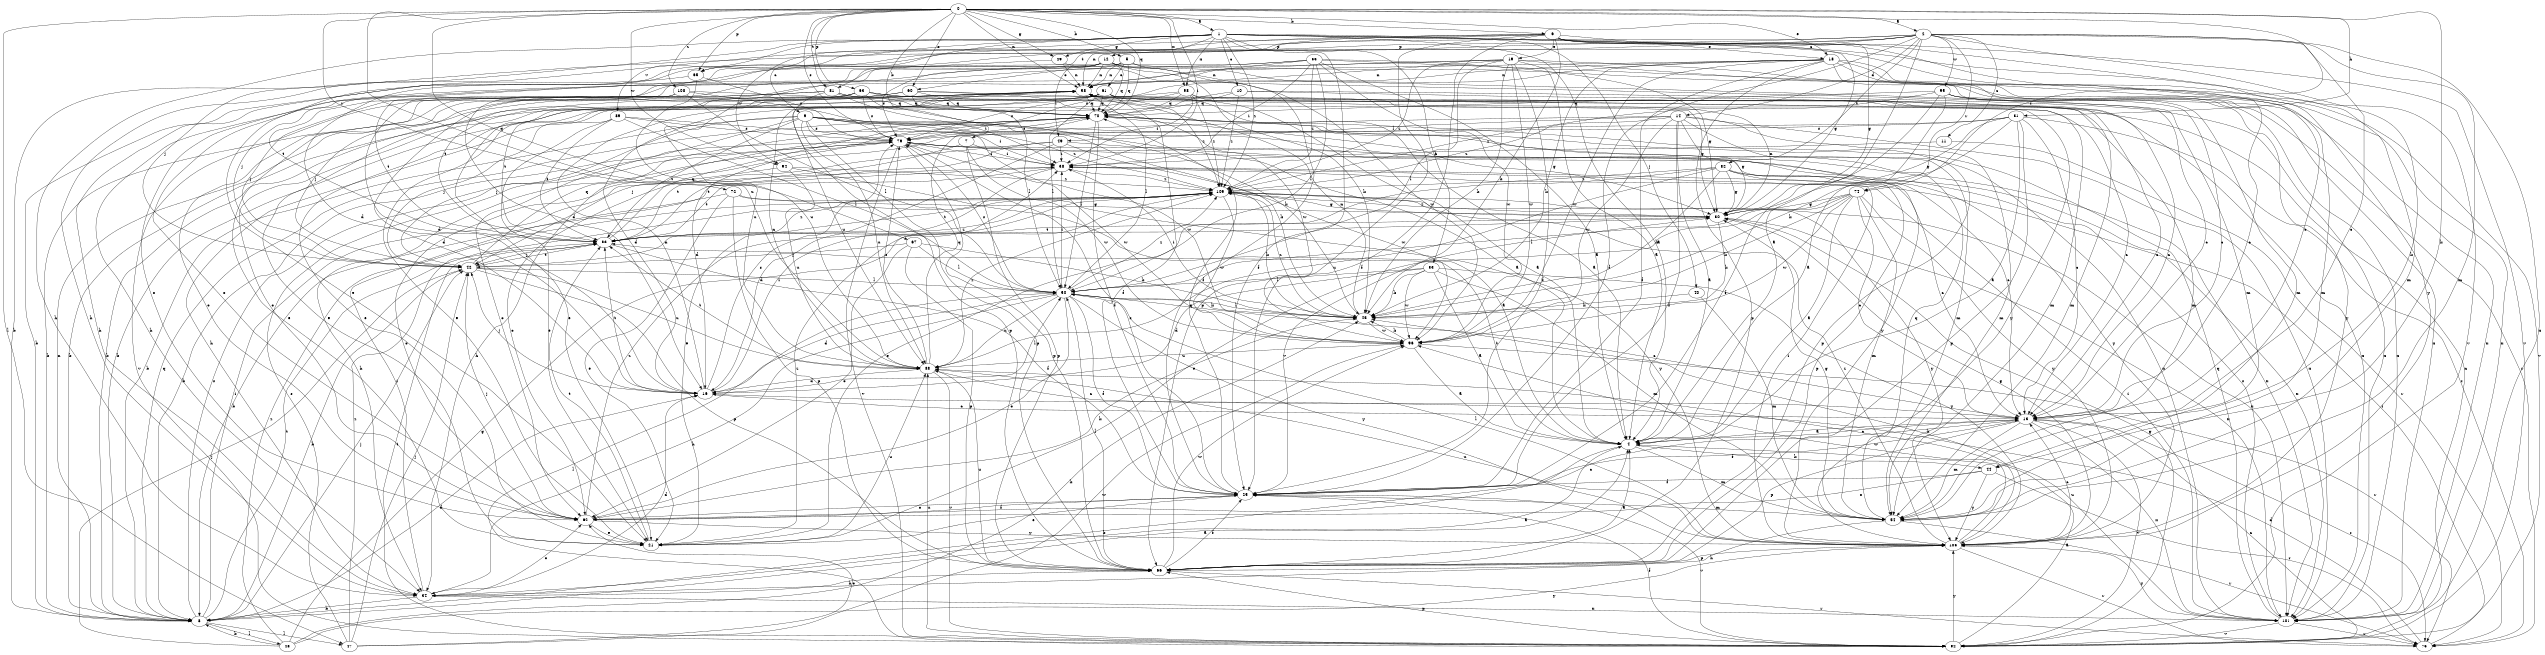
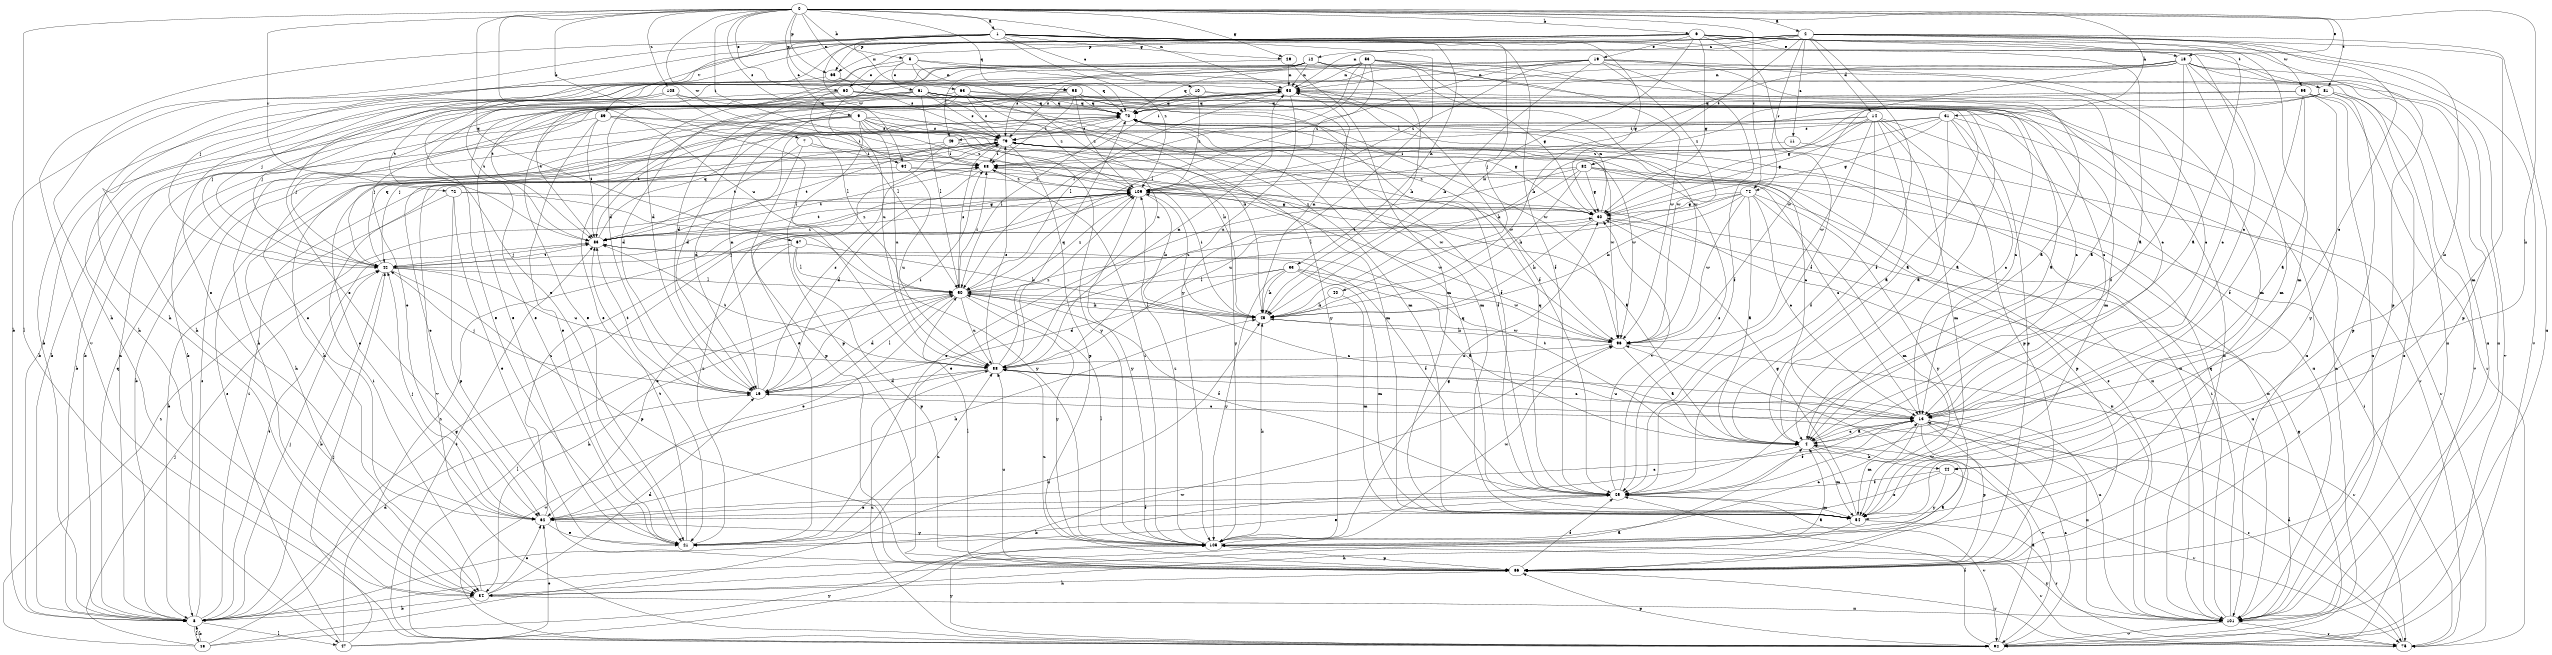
  strict digraph {
    0
    1
    2
    5
    6
    7
    18
    29
    31
    38
    44
    47
    58
    60
    63
    65
    67
    70
    72
    74
    79
    81
    88
    94
    98
    108
    4
    9
    10
    25
    30
    33
    34
    40
    42
    89
    92
    105
    109
    8
    11
    12
    13
    14
    16
    54
    82
    95
    101
    61
    62
    19
    21
    45
    66
    83
    96
    75
    50
    53
    48
    49
    0 -> 1 [label=a]
    0 -> 2 [label=a]
    0 -> 5 [label=b]
    0 -> 6 [label=b]
    0 -> 7 [label=b]
    0 -> 18 [label=e]
    0 -> 29 [label=g]
    0 -> 31 [label=h]
    0 -> 38 [label=i]
    0 -> 44 [label=k]
    0 -> 47 [label=l]
    0 -> 58 [label=n]
    0 -> 60 [label=o]
    0 -> 63 [label=p]
    0 -> 65 [label=p]
    0 -> 67 [label=q]
    0 -> 70 [label=q]
    0 -> 72 [label=r]
    0 -> 74 [label=r]
    0 -> 79 [label=s]
    0 -> 81 [label=t]
    0 -> 88 [label=u]
    0 -> 94 [label=w]
    0 -> 98 [label=x]
    0 -> 108 [label=z]
    1 -> 29 [label=g]
    1 -> 81 [label=t]
    1 -> 94 [label=w]
    1 -> 98 [label=x]
    1 -> 4 [label=a]
    1 -> 9 [label=c]
    1 -> 10 [label=c]
    1 -> 25 [label=f]
    1 -> 30 [label=g]
    1 -> 33 [label=h]
    1 -> 34 [label=h]
    1 -> 40 [label=j]
    1 -> 42 [label=j]
    1 -> 89 [label=v]
    1 -> 92 [label=v]
    1 -> 105 [label=y]
    1 -> 109 [label=z]
    2 -> 44 [label=k]
    2 -> 58 [label=n]
    2 -> 65 [label=p]
    2 -> 74 [label=r]
    2 -> 4 [label=a]
    2 -> 25 [label=f]
    2 -> 8 [label=b]
    2 -> 11 [label=c]
    2 -> 12 [label=c]
    2 -> 13 [label=c]
    2 -> 14 [label=d]
    2 -> 16 [label=d]
    2 -> 54 [label=m]
    2 -> 82 [label=t]
    2 -> 95 [label=w]
    2 -> 101 [label=x]
    5 -> 58 [label=n]
    5 -> 60 [label=o]
    5 -> 70 [label=q]
    5 -> 25 [label=f]
    5 -> 101 [label=x]
    5 -> 61 [label=o]
    5 -> 62 [label=o]
    6 -> 18 [label=e]
    6 -> 65 [label=p]
    6 -> 25 [label=f]
    6 -> 30 [label=g]
    6 -> 34 [label=h]
    6 -> 92 [label=v]
    6 -> 13 [label=c]
    6 -> 16 [label=d]
    6 -> 54 [label=m]
    6 -> 19 [label=e]
    6 -> 21 [label=e]
    6 -> 45 [label=k]
    6 -> 66 [label=p]
    7 -> 38 [label=i]
    7 -> 66 [label=p]
    7 -> 83 [label=t]
    7 -> 96 [label=w]
    18 -> 58 [label=n]
    18 -> 79 [label=s]
    18 -> 25 [label=f]
    18 -> 92 [label=v]
    18 -> 13 [label=c]
    18 -> 54 [label=m]
    18 -> 101 [label=x]
    18 -> 45 [label=k]
    18 -> 66 [label=p]
    18 -> 83 [label=t]
    18 -> 96 [label=w]
    29 -> 58 [label=n]
    29 -> 88 [label=u]
    29 -> 54 [label=m]
    31 -> 79 [label=s]
    31 -> 4 [label=a]
    31 -> 30 [label=g]
    31 -> 42 [label=j]
    31 -> 13 [label=c]
    31 -> 45 [label=k]
    31 -> 66 [label=p]
    31 -> 75 [label=r]
    38 -> 109 [label=z]
    38 -> 16 [label=d]
    38 -> 83 [label=t]
    44 -> 25 [label=f]
    44 -> 105 [label=y]
    44 -> 62 [label=o]
    44 -> 75 [label=r]
    47 -> 79 [label=s]
    47 -> 42 [label=j]
    47 -> 109 [label=z]
    47 -> 62 [label=o]
    47 -> 96 [label=w]
    58 -> 70 [label=q]
    58 -> 88 [label=u]
    58 -> 4 [label=a]
    58 -> 8 [label=b]
    58 -> 54 [label=m]
    58 -> 62 [label=o]
    58 -> 21 [label=e]
    58 -> 50 [label=l]
    60 -> 70 [label=q]
    60 -> 42 [label=j]
    60 -> 54 [label=m]
    60 -> 21 [label=e]
    60 -> 96 [label=w]
    60 -> 50 [label=l]
    63 -> 70 [label=q]
    63 -> 79 [label=s]
    63 -> 105 [label=y]
    63 -> 8 [label=b]
    63 -> 13 [label=c]
    63 -> 16 [label=d]
    63 -> 21 [label=e]
    63 -> 45 [label=k]
    65 -> 79 [label=s]
    65 -> 88 [label=u]
    65 -> 34 [label=h]
    67 -> 42 [label=j]
    67 -> 62 [label=o]
    67 -> 45 [label=k]
    67 -> 66 [label=p]
    67 -> 50 [label=l]
    70 -> 79 [label=s]
    70 -> 25 [label=f]
    70 -> 30 [label=g]
    70 -> 16 [label=d]
    70 -> 101 [label=x]
    70 -> 50 [label=l]
    72 -> 30 [label=g]
    72 -> 105 [label=y]
    72 -> 8 [label=b]
    72 -> 21 [label=e]
    72 -> 66 [label=p]
    74 -> 4 [label=a]
    74 -> 30 [label=g]
    74 -> 105 [label=y]
    74 -> 13 [label=c]
    74 -> 54 [label=m]
    74 -> 21 [label=e]
    74 -> 45 [label=k]
    74 -> 96 [label=w]
    74 -> 50 [label=l]
    79 -> 38 [label=i]
    79 -> 34 [label=h]
    79 -> 92 [label=v]
    79 -> 8 [label=b]
    79 -> 13 [label=c]
    79 -> 101 [label=x]
    79 -> 66 [label=p]
    79 -> 96 [label=w]
    81 -> 38 [label=i]
    81 -> 70 [label=q]
    81 -> 30 [label=g]
    81 -> 92 [label=v]
-   81 -> 62 [label=o]
+   81 -> 101 [label=o]
    81 -> 66 [label=p]
    88 -> 58 [label=n]
    88 -> 70 [label=q]
    88 -> 79 [label=s]
    88 -> 92 [label=v]
    88 -> 109 [label=z]
    88 -> 13 [label=c]
    88 -> 16 [label=d]
    88 -> 83 [label=t]
    94 -> 88 [label=u]
    94 -> 4 [label=a]
    94 -> 109 [label=z]
    94 -> 62 [label=o]
    98 -> 38 [label=i]
    98 -> 70 [label=q]
    98 -> 4 [label=a]
    98 -> 109 [label=z]
    98 -> 8 [label=b]
    98 -> 13 [label=c]
    98 -> 21 [label=e]
    108 -> 70 [label=q]
    108 -> 4 [label=a]
    108 -> 42 [label=j]
    108 -> 83 [label=t]
    108 -> 50 [label=l]
    4 -> 44 [label=k]
    4 -> 8 [label=b]
    4 -> 13 [label=c]
    4 -> 54 [label=m]
    4 -> 83 [label=t]
    9 -> 79 [label=s]
    9 -> 88 [label=u]
    9 -> 42 [label=j]
    9 -> 105 [label=y]
    9 -> 109 [label=z]
    9 -> 8 [label=b]
    9 -> 54 [label=m]
    9 -> 62 [label=o]
    9 -> 45 [label=k]
    9 -> 66 [label=p]
    9 -> 83 [label=t]
    9 -> 96 [label=w]
    10 -> 70 [label=q]
    10 -> 34 [label=h]
    10 -> 109 [label=z]
    10 -> 54 [label=m]
    10 -> 101 [label=x]
    25 -> 70 [label=q]
    25 -> 79 [label=s]
    25 -> 30 [label=v]
    25 -> 92 [label=v]
    25 -> 54 [label=m]
    25 -> 62 [label=o]
    25 -> 21 [label=e]
    30 -> 58 [label=n]
    30 -> 109 [label=z]
    30 -> 101 [label=x]
    30 -> 45 [label=k]
    30 -> 83 [label=t]
    33 -> 4 [label=a]
    33 -> 105 [label=y]
    33 -> 16 [label=d]
    33 -> 54 [label=m]
    33 -> 45 [label=k]
    33 -> 96 [label=w]
    33 -> 50 [label=l]
    34 -> 38 [label=i]
    34 -> 4 [label=a]
    34 -> 8 [label=b]
    34 -> 16 [label=d]
    34 -> 101 [label=x]
    34 -> 62 [label=o]
    40 -> 54 [label=m]
    40 -> 45 [label=k]
    42 -> 70 [label=q]
    42 -> 88 [label=u]
    42 -> 109 [label=z]
    42 -> 8 [label=b]
    42 -> 66 [label=p]
    42 -> 83 [label=t]
    42 -> 50 [label=l]
    89 -> 38 [label=i]
    89 -> 79 [label=s]
    89 -> 42 [label=j]
    89 -> 21 [label=e]
    89 -> 83 [label=t]
    89 -> 50 [label=l]
    92 -> 58 [label=n]
    92 -> 88 [label=u]
    92 -> 4 [label=a]
    92 -> 25 [label=f]
    92 -> 30 [label=g]
    92 -> 105 [label=y]
    92 -> 13 [label=c]
    92 -> 66 [label=p]
    92 -> 83 [label=t]
    92 -> 50 [label=l]
    105 -> 38 [label=i]
    105 -> 88 [label=u]
    105 -> 30 [label=g]
    105 -> 109 [label=z]
    105 -> 13 [label=c]
    105 -> 45 [label=k]
    105 -> 66 [label=p]
    105 -> 96 [label=w]
    105 -> 75 [label=r]
    105 -> 50 [label=l]
    109 -> 30 [label=g]
    109 -> 105 [label=y]
    109 -> 101 [label=x]
    109 -> 45 [label=k]
    109 -> 83 [label=t]
    109 -> 96 [label=w]
    8 -> 38 [label=i]
    8 -> 47 [label=l]
    8 -> 58 [label=n]
    8 -> 70 [label=q]
    8 -> 79 [label=s]
    8 -> 4 [label=a]
    8 -> 42 [label=j]
    8 -> 16 [label=d]
    8 -> 83 [label=t]
    8 -> 48 [label=l]
    11 -> 38 [label=i]
    11 -> 75 [label=r]
    12 -> 58 [label=n]
    12 -> 70 [label=q]
    12 -> 79 [label=s]
    12 -> 8 [label=b]
    12 -> 13 [label=c]
    12 -> 62 [label=o]
    12 -> 45 [label=k]
    12 -> 96 [label=w]
    12 -> 49 [label=l]
+   13 -> 88 [label=u]
    13 -> 4 [label=a]
    13 -> 25 [label=f]
    13 -> 92 [label=v]
    13 -> 54 [label=m]
    13 -> 101 [label=x]
    13 -> 66 [label=p]
    13 -> 75 [label=r]
    14 -> 4 [label=a]
    14 -> 25 [label=f]
    14 -> 30 [label=g]
    14 -> 34 [label=h]
    14 -> 109 [label=z]
    14 -> 54 [label=m]
    14 -> 101 [label=x]
    14 -> 66 [label=p]
    14 -> 96 [label=w]
    14 -> 49 [label=l]
    16 -> 38 [label=i]
    16 -> 58 [label=n]
    16 -> 79 [label=s]
    16 -> 42 [label=j]
    16 -> 13 [label=c]
    16 -> 83 [label=t]
    16 -> 50 [label=l]
    54 -> 70 [label=q]
    54 -> 30 [label=g]
    54 -> 34 [label=h]
    54 -> 75 [label=r]
    82 -> 88 [label=u]
    82 -> 30 [label=g]
    82 -> 109 [label=z]
    82 -> 13 [label=c]
    82 -> 101 [label=x]
    82 -> 21 [label=e]
    82 -> 45 [label=k]
    82 -> 66 [label=p]
    95 -> 70 [label=q]
    95 -> 4 [label=a]
    95 -> 25 [label=f]
    95 -> 105 [label=y]
    95 -> 109 [label=z]
    95 -> 101 [label=x]
    95 -> 75 [label=r]
    101 -> 38 [label=i]
    101 -> 70 [label=q]
    101 -> 79 [label=s]
    101 -> 88 [label=u]
    101 -> 92 [label=v]
    101 -> 105 [label=y]
    101 -> 75 [label=r]
    61 -> 70 [label=q]
    61 -> 79 [label=s]
    61 -> 25 [label=f]
    61 -> 109 [label=z]
    61 -> 8 [label=b]
    61 -> 13 [label=c]
    61 -> 16 [label=d]
    61 -> 101 [label=x]
    61 -> 21 [label=e]
    61 -> 83 [label=t]
    61 -> 50 [label=l]
    62 -> 25 [label=f]
    62 -> 42 [label=j]
    62 -> 105 [label=y]
    62 -> 109 [label=z]
    62 -> 13 [label=c]
    62 -> 21 [label=e]
    62 -> 45 [label=k]
    19 -> 58 [label=n]
    19 -> 4 [label=a]
    19 -> 25 [label=f]
    19 -> 42 [label=j]
    19 -> 109 [label=z]
    19 -> 13 [label=c]
    19 -> 54 [label=m]
    19 -> 45 [label=k]
    19 -> 83 [label=t]
    19 -> 96 [label=w]
    19 -> 50 [label=l]
    21 -> 88 [label=u]
    21 -> 109 [label=z]
    21 -> 83 [label=t]
    45 -> 38 [label=i]
    45 -> 58 [label=n]
    45 -> 109 [label=z]
    45 -> 96 [label=w]
    45 -> 50 [label=l]
    66 -> 88 [label=u]
    66 -> 4 [label=a]
    66 -> 25 [label=f]
    66 -> 34 [label=h]
    66 -> 96 [label=w]
    66 -> 75 [label=r]
    66 -> 50 [label=l]
    83 -> 70 [label=q]
    83 -> 25 [label=f]
    83 -> 42 [label=j]
    83 -> 109 [label=z]
    96 -> 88 [label=u]
    96 -> 4 [label=a]
    96 -> 45 [label=k]
    96 -> 75 [label=r]
    75 -> 38 [label=i]
    75 -> 16 [label=d]
    50 -> 38 [label=i]
    50 -> 79 [label=s]
    50 -> 88 [label=u]
    50 -> 25 [label=f]
    50 -> 34 [label=h]
    50 -> 105 [label=y]
    50 -> 109 [label=z]
    50 -> 13 [label=c]
    50 -> 16 [label=d]
    50 -> 62 [label=o]
    50 -> 45 [label=k]
    53 -> 38 [label=i]
    53 -> 58 [label=n]
    53 -> 4 [label=a]
    53 -> 30 [label=g]
    53 -> 34 [label=h]
    53 -> 109 [label=z]
    53 -> 16 [label=d]
    53 -> 101 [label=x]
    53 -> 96 [label=w]
    53 -> 50 [label=l]
    48 -> 30 [label=g]
    48 -> 42 [label=j]
    48 -> 105 [label=y]
    48 -> 109 [label=z]
    48 -> 8 [label=b]
    48 -> 45 [label=k]
    49 -> 38 [label=i]
    49 -> 105 [label=y]
    49 -> 62 [label=o]
    49 -> 21 [label=e]
    49 -> 83 [label=t]
    49 -> 96 [label=w]
  }
